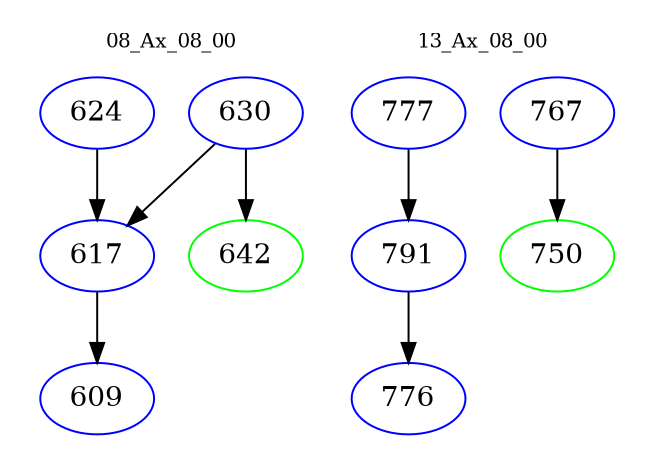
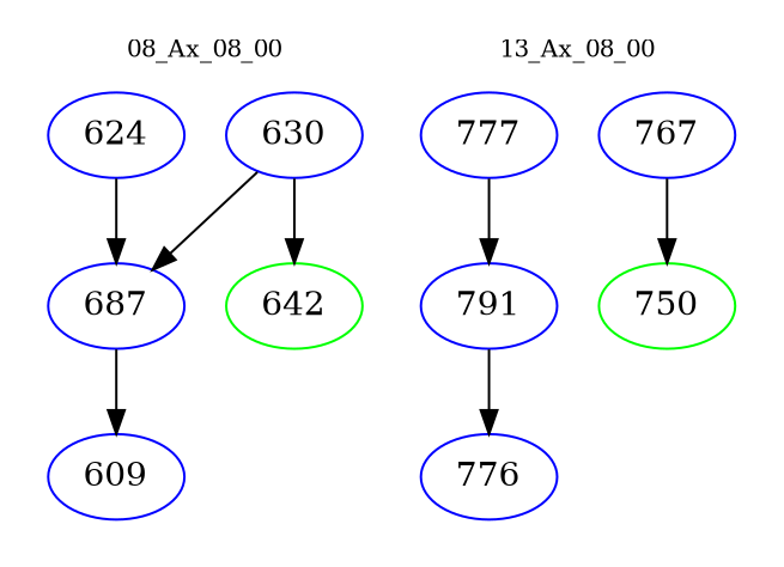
  digraph {
    node [color=blue]
    edge [color=black]
    n1 [label=630]
    n2 [label=624]
    n3 [color=green label=642]
-   n4 [label=617]
+   n4 [label=687]
    n5 [label=609]
    n6 [label=767]
    n7 [color=green label=750]
    n8 [label=777]
    n9 [label=791]
    n10 [label=776]
    subgraph cluster_1 {
      color=white
      fontsize=10
      label="08_Ax_08_00"
      n1
      n2
      n3
      n4
      n5
    }
    subgraph cluster_2 {
      color=white
      fontsize=10
      label="13_Ax_08_00"
      n6
      n7
      n8
      n9
      n10
    }
    n1 -> n3
    n1 -> n4
    n2 -> n4
    n4 -> n5
    n6 -> n7
    n8 -> n9
    n9 -> n10
  }
